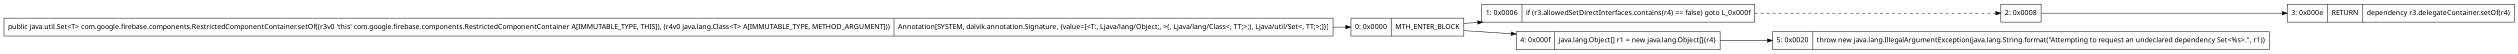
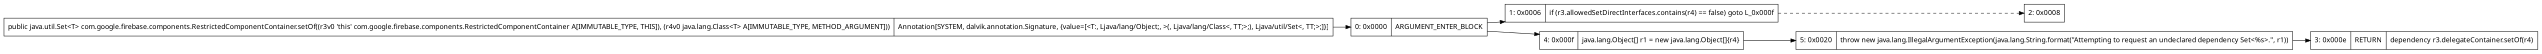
  digraph {
    fontname="Noto Sans"
    rankdir=LR
    node [fontname="Noto Sans" shape=record]
    edge [fontname="Noto Sans"]
-   n1 [label="{0\:\ 0x0000|MTH_ENTER_BLOCK\l}"]
+   n1 [label="{0\:\ 0x0000|ARGUMENT_ENTER_BLOCK\l}"]
    n2 [label="{1\:\ 0x0006|if (r3.allowedSetDirectInterfaces.contains(r4) == false) goto L_0x000f\l}"]
    n3 [label="{4\:\ 0x000f|java.lang.Object[] r1 = new java.lang.Object[]\{r4\}\l}"]
    n4 [label="{2\:\ 0x0008}"]
    n5 [label="{3\:\ 0x000e|RETURN\l|dependency r3.delegateContainer.setOf(r4)\l}"]
    n6 [label="{5\:\ 0x0020|throw new java.lang.IllegalArgumentException(java.lang.String.format(\"Attempting to request an undeclared dependency Set\<%s\>.\", r1))\l}"]
    n7 [label="{public java.util.Set\<T\> com.google.firebase.components.RestrictedComponentContainer.setOf((r3v0 'this' com.google.firebase.components.RestrictedComponentContainer A[IMMUTABLE_TYPE, THIS]), (r4v0 java.lang.Class\<T\> A[IMMUTABLE_TYPE, METHOD_ARGUMENT]))  | Annotation[SYSTEM, dalvik.annotation.Signature, \{value=[\<T:, Ljava\/lang\/Object;, \>(, Ljava\/lang\/Class\<, TT;\>;), Ljava\/util\/Set\<, TT;\>;]\}]\l}"]
    n1 -> n2
    n1 -> n3
    n2 -> n4 [style=dashed]
    n3 -> n6
-   n4 -> n5
+   n6 -> n5
    n7 -> n1
  }
